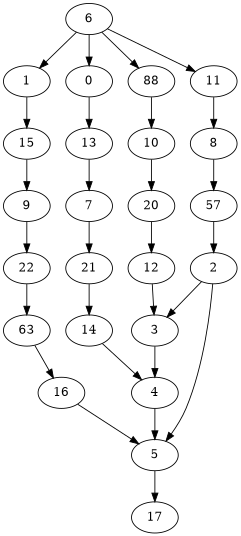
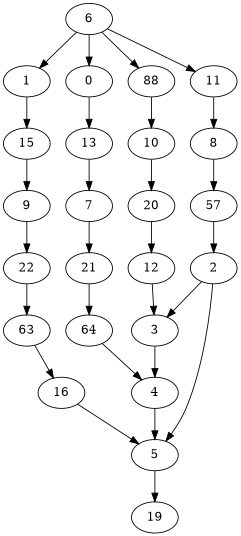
  digraph {
    edge [weight=0]
    0
    13
    7
    1
    15
    9
    2
    3
    5
    4
-   19 [label=17]
+   19
    6
    11
    n14 [label=88]
    8
    10
    21
-   14
+   14 [label=64]
    n19 [label=57]
    22
    n21 [label=63]
    20
    12
    16
    0 -> 13
    13 -> 7
    7 -> 21
    1 -> 15
    15 -> 9
    9 -> 22
    2 -> 3
    2 -> 5
    3 -> 4 [weight=1]
    5 -> 19
    4 -> 5 [weight=1]
    6 -> 0 [weight=1]
    6 -> 1
    6 -> 11
    6 -> n14
    11 -> 8
    n14 -> 10
    8 -> n19
    10 -> 20
    21 -> 14
    14 -> 4
    n19 -> 2
    22 -> n21
    n21 -> 16
    20 -> 12
    12 -> 3
    16 -> 5
  }
